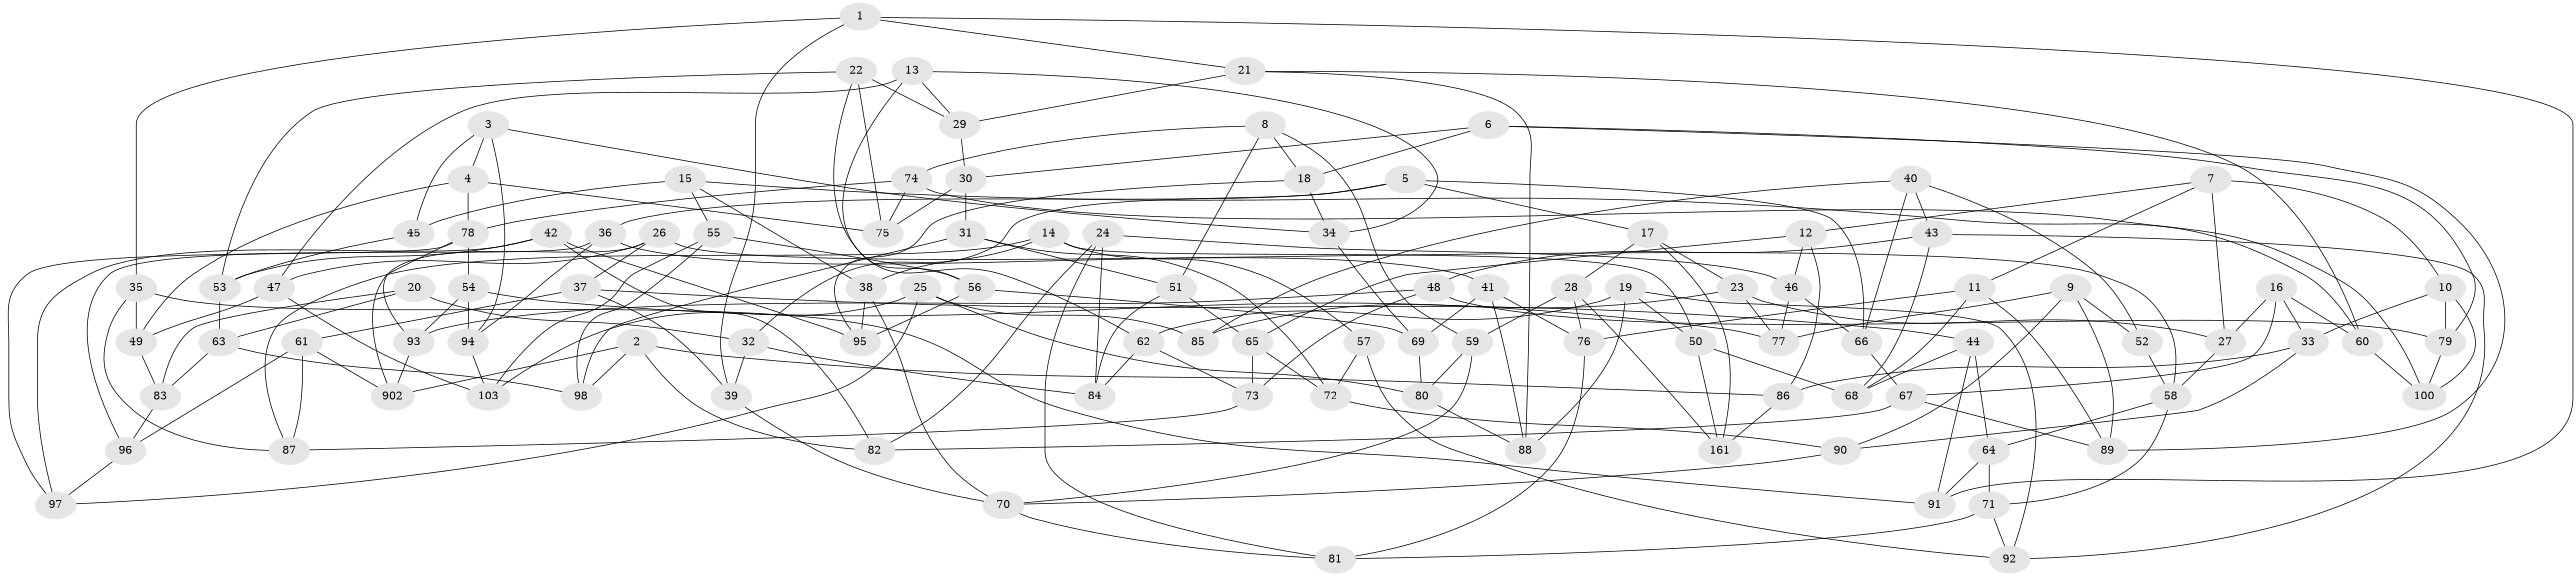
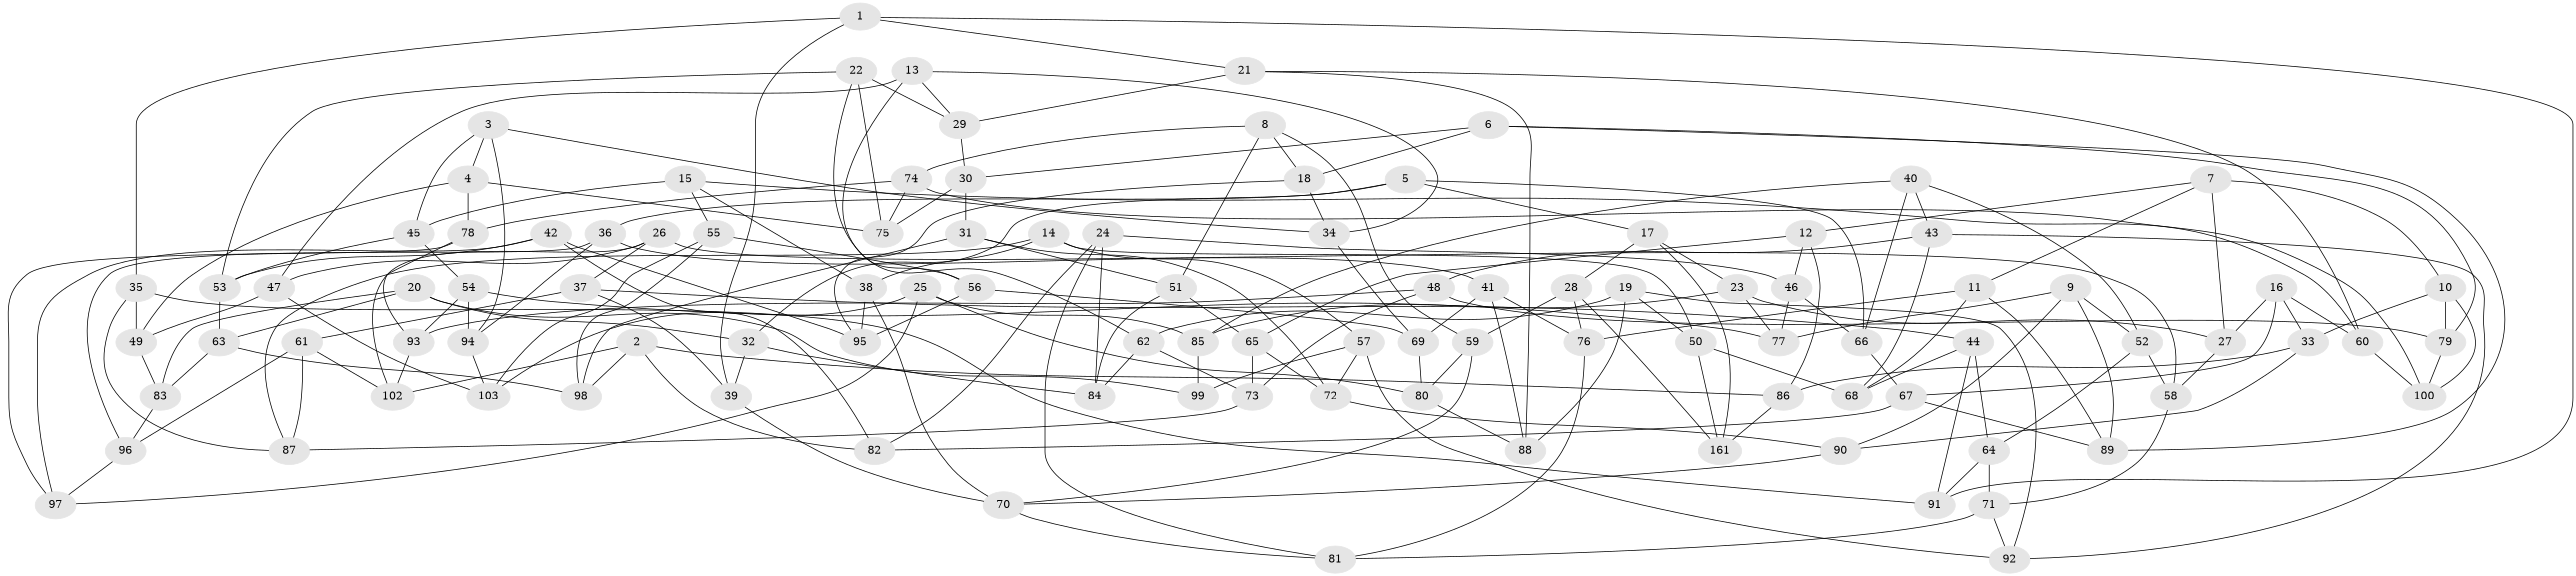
  graph {
    node [color=gray90 style=filled]
    1
    21
    35
    39
    91
    29
    60
    88
    49
    87
    70
    2
    82
    86
    98
-   102 [label=902]
+   102
    n17 [label=161]
    3
    4
    34
    45
    94
    75
    78
    69
    53
    54
    103
    83
    97
    93
    5
    17
    32
    36
    66
    23
    28
    84
    41
    96
    67
    6
    18
    30
    79
    89
    95
    31
    100
    7
    10
    11
    12
    27
    33
    68
    76
    46
    65
    58
    8
    51
    59
    74
    80
    9
    52
    77
    90
    64
    81
    72
    73
    13
    47
    56
    14
    38
    50
    57
    92
+   99
    15
    55
    16
    85
    19
    62
    20
    63
    22
    24
    25
    26
    37
    44
    61
    71
    40
    43
    48
    42
    1 -- 21
    1 -- 35
    1 -- 39
    1 -- 91
    21 -- 29
    21 -- 60
    21 -- 88
    35 -- 91
    35 -- 49
    35 -- 87
    39 -- 70
    29 -- 30
    60 -- 100
    49 -- 83
    70 -- 81
    2 -- 82
    2 -- 86
    2 -- 98
    2 -- 102
    86 -- n17
    3 -- 4
    3 -- 34
    3 -- 45
    3 -- 94
    4 -- 49
    4 -- 75
    4 -- 78
    34 -- 69
    45 -- 53
-   78 -- 54
+   45 -- 54
    94 -- 103
    78 -- 97
    78 -- 93
    69 -- 80
    53 -- 63
    54 -- 94
    54 -- 93
    54 -- 77
    83 -- 96
    93 -- 102
    5 -- 17
    5 -- 32
    5 -- 36
    5 -- 66
    17 -- n17
    17 -- 23
    17 -- 28
    32 -- 39
    32 -- 84
    36 -- 94
    36 -- 41
    36 -- 96
    66 -- 67
    23 -- 27
    23 -- 77
    23 -- 85
    28 -- n17
    28 -- 76
    28 -- 59
    41 -- 88
    41 -- 69
    41 -- 76
    96 -- 97
    67 -- 82
    67 -- 89
    6 -- 18
    6 -- 30
    6 -- 79
    6 -- 89
    18 -- 34
    18 -- 95
    30 -- 75
    30 -- 31
    79 -- 100
    31 -- 98
    31 -- 51
    31 -- 72
    7 -- 10
    7 -- 11
    7 -- 12
    7 -- 27
    10 -- 79
    10 -- 100
    10 -- 33
    11 -- 89
    11 -- 68
    11 -- 76
    12 -- 86
    12 -- 46
    12 -- 65
    27 -- 58
    33 -- 86
    33 -- 90
    76 -- 81
    46 -- 66
    46 -- 77
    65 -- 72
    65 -- 73
    58 -- 71
    8 -- 18
    8 -- 51
    8 -- 59
    8 -- 74
    51 -- 84
    51 -- 65
    59 -- 70
    59 -- 80
    74 -- 75
    74 -- 78
    74 -- 100
    80 -- 88
    9 -- 89
    9 -- 52
    9 -- 77
    9 -- 90
    52 -- 58
-   58 -- 64
+   52 -- 64
    90 -- 70
    64 -- 91
    64 -- 71
    72 -- 90
    73 -- 87
    13 -- 29
    13 -- 34
    13 -- 47
    13 -- 56
    47 -- 49
    47 -- 103
    56 -- 69
    56 -- 95
    14 -- 87
    14 -- 38
    14 -- 50
    14 -- 57
    38 -- 70
    38 -- 95
    50 -- n17
    50 -- 68
    57 -- 72
    57 -- 92
+   57 -- 99
    15 -- 60
    15 -- 45
    15 -- 38
    15 -- 55
    55 -- 98
    55 -- 103
    55 -- 56
    16 -- 60
    16 -- 67
    16 -- 27
    16 -- 33
+   85 -- 99
    19 -- 88
    19 -- 50
    19 -- 92
    19 -- 62
    62 -- 84
    62 -- 73
    20 -- 83
    20 -- 32
+   20 -- 99
    20 -- 63
    63 -- 98
    63 -- 83
    22 -- 29
    22 -- 75
    22 -- 53
    22 -- 62
    24 -- 82
    24 -- 84
    24 -- 46
    24 -- 81
    25 -- 103
    25 -- 97
    25 -- 80
    25 -- 85
    26 -- 102
    26 -- 58
    26 -- 47
    26 -- 37
    37 -- 39
    37 -- 44
    37 -- 61
    44 -- 91
    44 -- 68
    44 -- 64
    61 -- 87
    61 -- 102
    61 -- 96
    71 -- 81
    71 -- 92
    40 -- 66
    40 -- 52
    40 -- 85
    40 -- 43
    43 -- 68
    43 -- 92
    43 -- 48
    48 -- 93
    48 -- 79
    48 -- 73
    42 -- 82
    42 -- 53
    42 -- 97
    42 -- 95
  }
